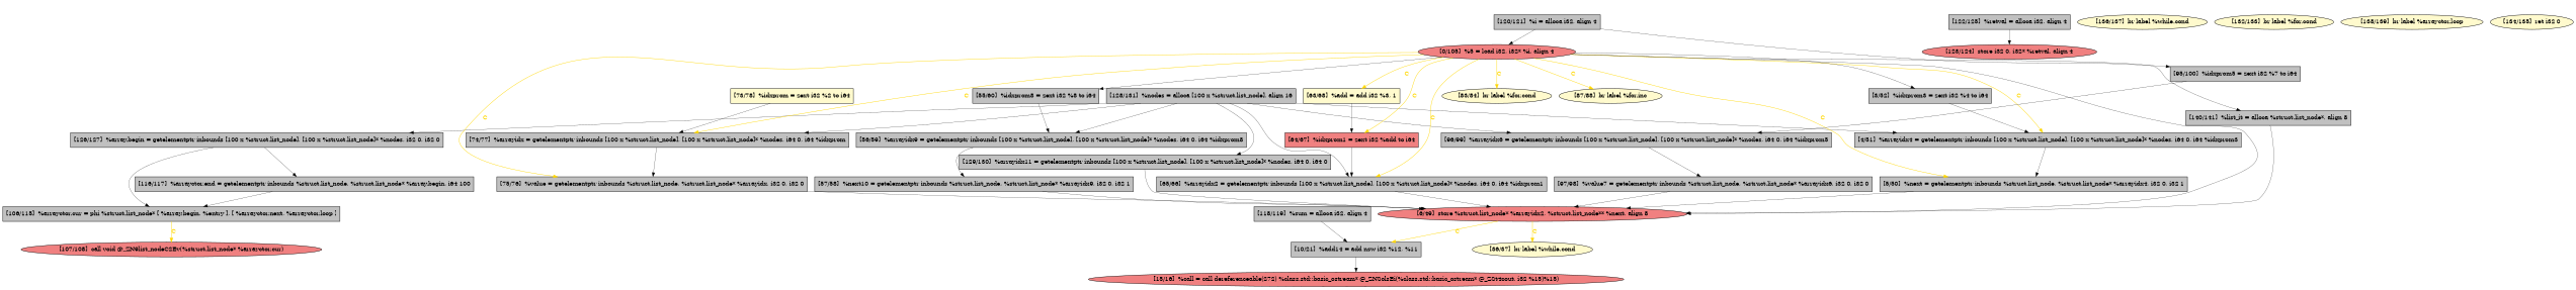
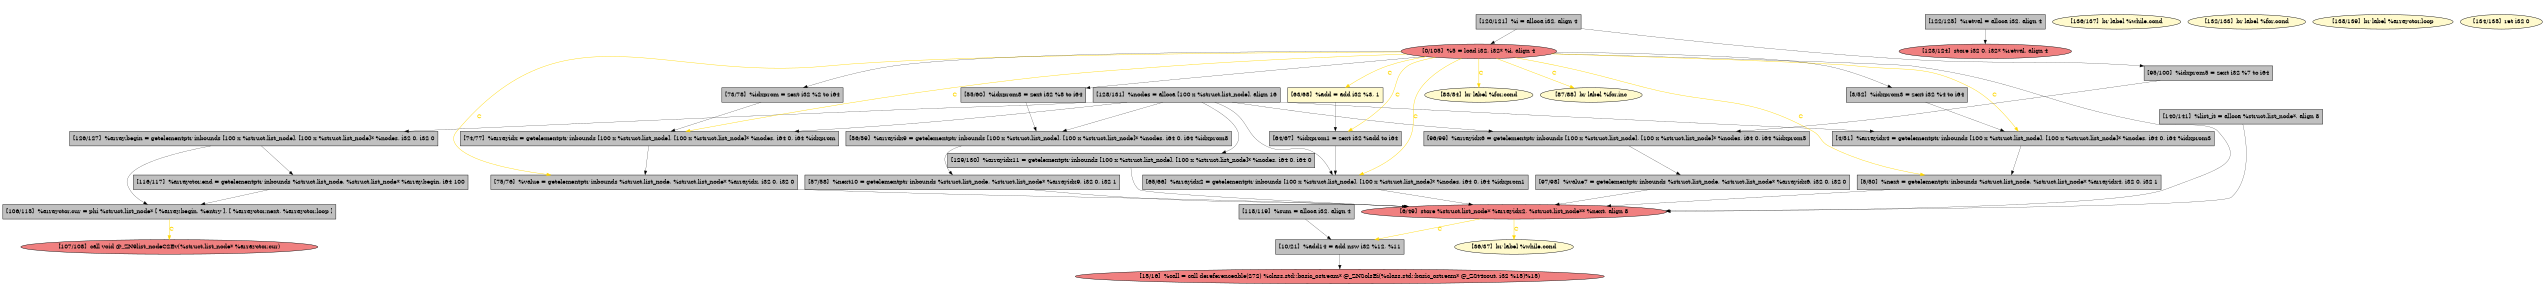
  digraph {
    node [fillcolor=grey shape=rectangle style=filled]
    edge [color=black fontcolor=black penwidth=0.5 style=solid]
    n1 [label="[10/21]  %add14 = add nsw i32 %12, %11"]
    n2 [fillcolor=lightcoral label="[15/16]  %call = call dereferenceable(272) %class.std::basic_ostream* @_ZNSolsEi(%class.std::basic_ostream* @_ZSt4cout, i32 %15)%15)" shape=ellipse]
    n3 [label="[122/125]  %retval = alloca i32, align 4"]
    n4 [fillcolor=lightcoral label="[123/124]  store i32 0, i32* %retval, align 4" shape=ellipse]
    n5 [label="[129/130]  %arrayidx11 = getelementptr inbounds [100 x %struct.list_node], [100 x %struct.list_node]* %nodes, i64 0, i64 0"]
    n6 [fillcolor=lightcoral label="[6/49]  store %struct.list_node* %arrayidx2, %struct.list_node** %next, align 8" shape=ellipse]
    n7 [fillcolor=lemonchiffon label="[36/37]  br label %while.cond" shape=ellipse]
    n8 [label="[126/127]  %array.begin = getelementptr inbounds [100 x %struct.list_node], [100 x %struct.list_node]* %nodes, i32 0, i32 0"]
    n9 [label="[116/117]  %arrayctor.end = getelementptr inbounds %struct.list_node, %struct.list_node* %array.begin, i64 100"]
    n10 [label="[106/115]  %arrayctor.cur = phi %struct.list_node* [ %array.begin, %entry ], [ %arrayctor.next, %arrayctor.loop ]"]
    n11 [fillcolor=lightcoral label="[107/108]  call void @_ZN9list_nodeC2Ev(%struct.list_node* %arrayctor.cur)" shape=ellipse]
    n12 [label="[5/50]  %next = getelementptr inbounds %struct.list_node, %struct.list_node* %arrayidx4, i32 0, i32 1"]
    n13 [fillcolor=lemonchiffon label="[136/137]  br label %while.cond" shape=ellipse]
    n14 [fillcolor=lemonchiffon label="[83/84]  br label %for.cond" shape=ellipse]
    n15 [label="[118/119]  %sum = alloca i32, align 4"]
    n16 [label="[128/131]  %nodes = alloca [100 x %struct.list_node], align 16"]
    n17 [label="[65/66]  %arrayidx2 = getelementptr inbounds [100 x %struct.list_node], [100 x %struct.list_node]* %nodes, i64 0, i64 %idxprom1"]
    n18 [label="[4/51]  %arrayidx4 = getelementptr inbounds [100 x %struct.list_node], [100 x %struct.list_node]* %nodes, i64 0, i64 %idxprom3"]
    n19 [label="[56/59]  %arrayidx9 = getelementptr inbounds [100 x %struct.list_node], [100 x %struct.list_node]* %nodes, i64 0, i64 %idxprom8"]
    n20 [label="[96/99]  %arrayidx6 = getelementptr inbounds [100 x %struct.list_node], [100 x %struct.list_node]* %nodes, i64 0, i64 %idxprom5"]
    n21 [label="[74/77]  %arrayidx = getelementptr inbounds [100 x %struct.list_node], [100 x %struct.list_node]* %nodes, i64 0, i64 %idxprom"]
    n22 [label="[57/58]  %next10 = getelementptr inbounds %struct.list_node, %struct.list_node* %arrayidx9, i32 0, i32 1"]
    n23 [label="[97/98]  %value7 = getelementptr inbounds %struct.list_node, %struct.list_node* %arrayidx6, i32 0, i32 0"]
    n24 [label="[75/76]  %value = getelementptr inbounds %struct.list_node, %struct.list_node* %arrayidx, i32 0, i32 0"]
    n25 [fillcolor=lemonchiffon label="[63/68]  %add = add i32 %3, 1"]
-   n26 [fillcolor=lightcoral label="[64/67]  %idxprom1 = zext i32 %add to i64"]
+   n26 [label="[64/67]  %idxprom1 = zext i32 %add to i64"]
    n27 [fillcolor=lightcoral label="[0/105]  %5 = load i32, i32* %i, align 4" shape=ellipse]
    n28 [label="[3/52]  %idxprom3 = zext i32 %4 to i64"]
-   n29 [fillcolor=lemonchiffon label="[73/78]  %idxprom = zext i32 %2 to i64"]
+   n29 [label="[73/78]  %idxprom = zext i32 %2 to i64"]
    n30 [fillcolor=lemonchiffon label="[87/88]  br label %for.inc" shape=ellipse]
    n31 [label="[55/60]  %idxprom8 = zext i32 %8 to i64"]
    n32 [label="[95/100]  %idxprom5 = zext i32 %7 to i64"]
    n33 [label="[120/121]  %i = alloca i32, align 4"]
    n34 [fillcolor=lemonchiffon label="[132/133]  br label %for.cond" shape=ellipse]
    n35 [fillcolor=lemonchiffon label="[138/139]  br label %arrayctor.loop" shape=ellipse]
    n36 [fillcolor=lemonchiffon label="[134/135]  ret i32 0" shape=ellipse]
    n37 [label="[140/141]  %list_it = alloca %struct.list_node*, align 8"]
    n1 -> n2
    n3 -> n4
    n5 -> n6
    n6 -> n1 [color=gold fontcolor=gold label=C penwidth=1.0]
    n6 -> n7 [color=gold fontcolor=gold label=C penwidth=1.0]
    n8 -> n9
    n8 -> n10
    n9 -> n10
    n10 -> n11 [color=gold fontcolor=gold label=C penwidth=1.0]
    n12 -> n6
    n15 -> n1
    n16 -> n5
    n16 -> n8
    n16 -> n17
    n16 -> n18
    n16 -> n19
    n16 -> n20
    n16 -> n21
    n17 -> n6
    n18 -> n12
    n19 -> n22
    n20 -> n23
    n21 -> n24
    n22 -> n6
    n23 -> n6
    n24 -> n6
    n25 -> n26
    n26 -> n17
    n27 -> n6
    n27 -> n12 [color=gold fontcolor=gold label=C penwidth=1.0]
    n27 -> n14 [color=gold fontcolor=gold label=C penwidth=1.0]
    n27 -> n17 [color=gold fontcolor=gold label=C penwidth=1.0]
    n27 -> n18 [color=gold fontcolor=gold label=C penwidth=1.0]
    n27 -> n21 [color=gold fontcolor=gold label=C penwidth=1.0]
    n27 -> n24 [color=gold fontcolor=gold label=C penwidth=1.0]
    n27 -> n25 [color=gold fontcolor=gold label=C penwidth=1.0]
    n27 -> n26 [color=gold fontcolor=gold label=C penwidth=1.0]
    n27 -> n28
-   n27 -> n37
+   n27 -> n29
    n27 -> n30 [color=gold fontcolor=gold label=C penwidth=1.0]
    n27 -> n31
    n28 -> n18
    n29 -> n21
    n31 -> n19
    n32 -> n20
    n33 -> n27
    n33 -> n32
    n37 -> n6
  }
